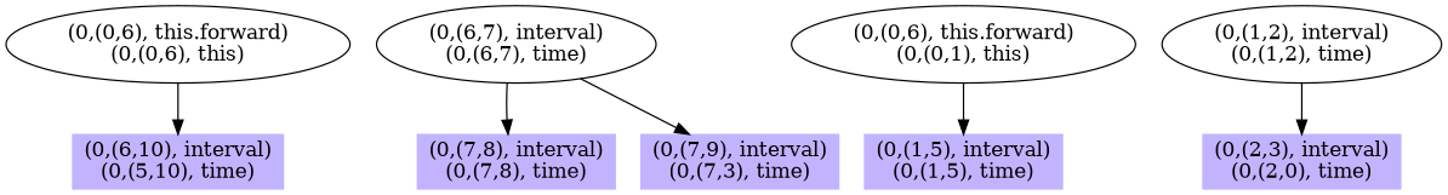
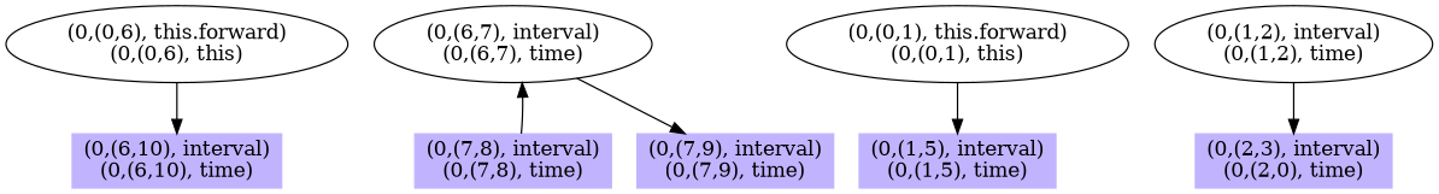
  digraph {
    node [color=".7 .3 1.0" shape=box style=filled]
-   n1 [label="(0,(6,10), interval)\n(0,(5,10), time)"]
-   n2 [label="(0,(7,9), interval)\n(0,(7,3), time)"]
+   n1 [label="(0,(6,10), interval)\n(0,(6,10), time)"]
+   n2 [label="(0,(7,9), interval)\n(0,(7,9), time)"]
    n3 [label="(0,(7,8), interval)\n(0,(7,8), time)"]
    n4 [label="(0,(6,7), interval)\n(0,(6,7), time)" color="" shape="" style=""]
    n5 [label="(0,(0,6), this.forward)\n(0,(0,6), this)" color="" shape="" style=""]
    n6 [label="(0,(1,5), interval)\n(0,(1,5), time)"]
    n7 [label="(0,(2,3), interval)\n(0,(2,0), time)"]
    n8 [label="(0,(1,2), interval)\n(0,(1,2), time)" color="" shape="" style=""]
-   n9 [label="(0,(0,6), this.forward)\n(0,(0,1), this)" color="" shape="" style=""]
+   n9 [label="(0,(0,1), this.forward)\n(0,(0,1), this)" color="" shape="" style=""]
    n4 -> n2
-   n4 -> n3
+   n3 -> n4
    n5 -> n1
    n8 -> n7
    n9 -> n6
  }
